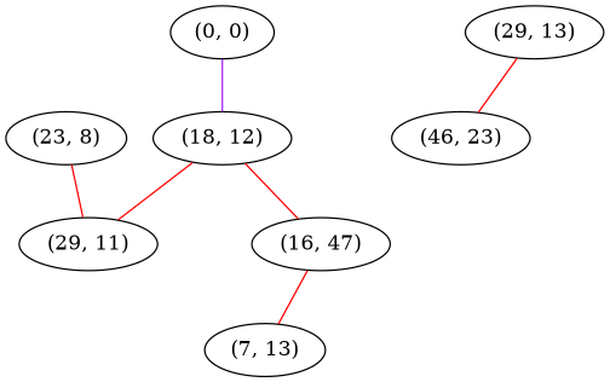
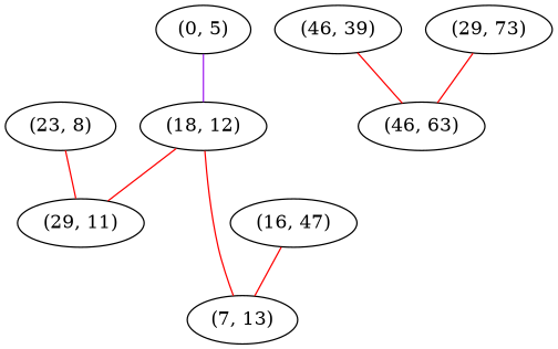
  graph {
    edge [color=red weight=1]
-   "(0, 0)"
+   "(0, 0)" [label="(0, 5)"]
    "(18, 12)"
    "(29, 11)"
    n4 [label="(7, 13)"]
    n5 [label="(23, 8)"]
-   "(46, 23)"
-   "(29, 13)"
+   "(46, 39)"
+   "(46, 23)" [label="(46, 63)"]
+   "(29, 13)" [label="(29, 73)"]
    "(16, 47)"
    "(0, 0)" -- "(18, 12)" [color=purple weight=4]
    "(18, 12)" -- "(29, 11)"
-   "(18, 12)" -- "(16, 47)"
+   "(18, 12)" -- n4
    n5 -- "(29, 11)"
+   "(46, 39)" -- "(46, 23)"
    "(29, 13)" -- "(46, 23)"
    "(16, 47)" -- n4
  }
